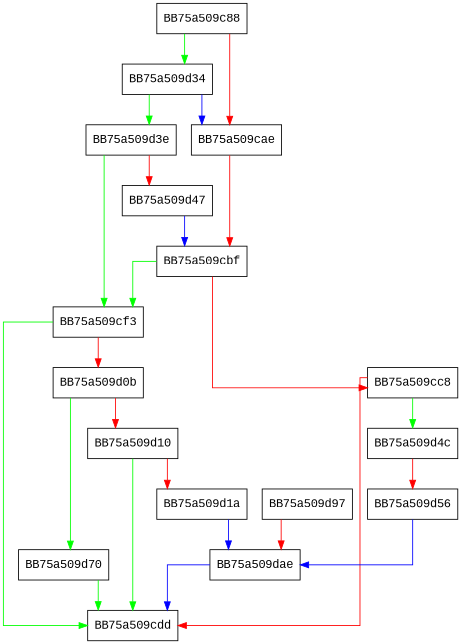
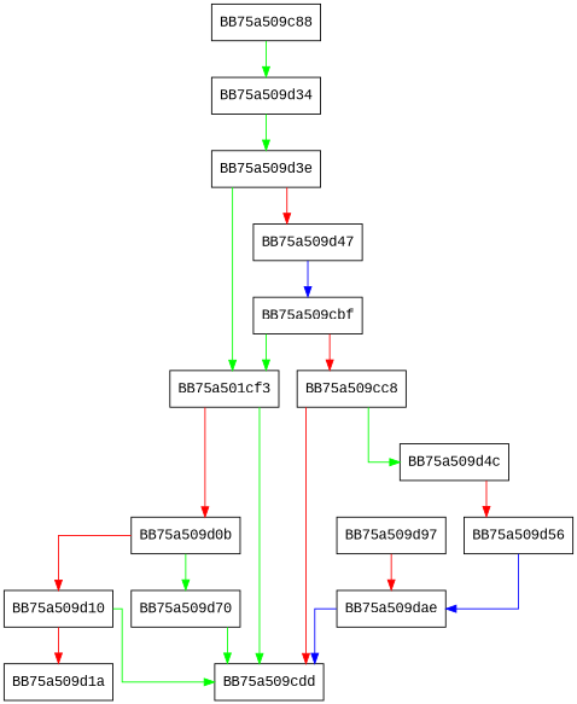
  digraph {
    fontname="Liberation Mono"
    splines=ortho
    node [fontname="Liberation Mono" shape=box]
    edge [color=red fontname="Liberation Mono"]
    BB75a509c88
    BB75a509d34
-   BB75a509cae
    BB75a509d3e
    BB75a509cbf
-   BB75a509cf3
+   BB75a509cf3 [label=BB75a501cf3]
    BB75a509d47
    BB75a509cc8
    BB75a509cdd
    BB75a509d0b
    BB75a509d4c
    BB75a509d70
    BB75a509d10
    BB75a509d56
    BB75a509dae
    BB75a509d1a
    BB75a509d97
    BB75a509c88 -> BB75a509d34 [color=green]
-   BB75a509c88 -> BB75a509cae
-   BB75a509d34 -> BB75a509cae [color=blue]
    BB75a509d34 -> BB75a509d3e [color=green]
-   BB75a509cae -> BB75a509cbf
    BB75a509d3e -> BB75a509cf3 [color=green]
    BB75a509d3e -> BB75a509d47
    BB75a509cbf -> BB75a509cf3 [color=green]
    BB75a509cbf -> BB75a509cc8
    BB75a509cf3 -> BB75a509cdd [color=green]
    BB75a509cf3 -> BB75a509d0b
    BB75a509d47 -> BB75a509cbf [color=blue]
    BB75a509cc8 -> BB75a509cdd
    BB75a509cc8 -> BB75a509d4c [color=green]
    BB75a509d0b -> BB75a509d70 [color=green]
    BB75a509d0b -> BB75a509d10
    BB75a509d4c -> BB75a509d56
    BB75a509d70 -> BB75a509cdd [color=green]
    BB75a509d10 -> BB75a509cdd [color=green]
    BB75a509d10 -> BB75a509d1a
    BB75a509d56 -> BB75a509dae [color=blue]
    BB75a509dae -> BB75a509cdd [color=blue]
-   BB75a509d1a -> BB75a509dae [color=blue]
    BB75a509d97 -> BB75a509dae
  }
